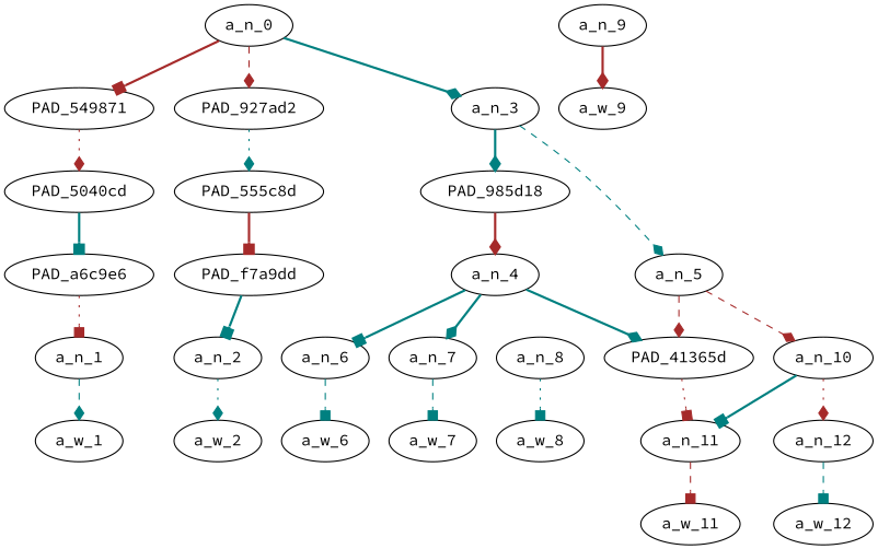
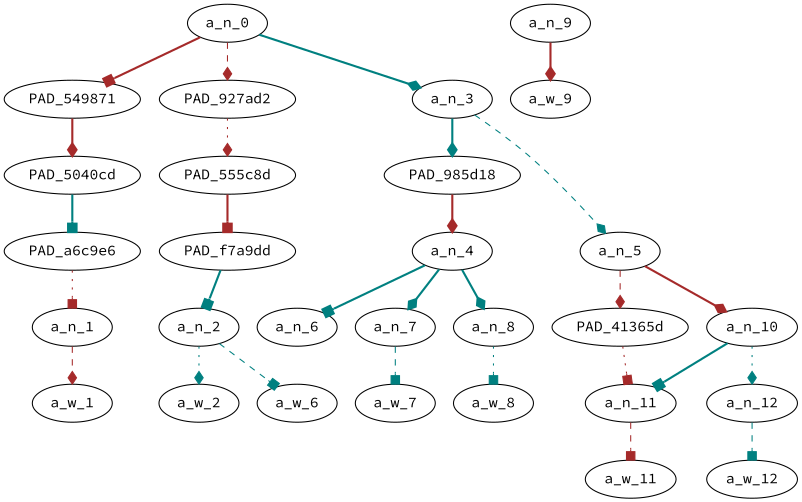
  strict digraph {
    fontname="Source Code Pro"
    node [div_dir=1 fontname="Source Code Pro" index=0 level=1 text_span="[0]" value=0.07111962]
    edge [arrowhead=diamond color=teal fontname="Source Code Pro" style=bold]
    a_n_0 [level=5 text_span="[0, 1, 2, 3, 4, 5, 6, 7]" value=1.00000004]
    PAD_549871 [level=4]
    PAD_927ad2 [index=1 level=4 text_span="[1]" value=0.08799258]
    a_n_3 [index=2 level=4 text_span="[2, 3, 4, 5, 6, 7]" value=0.83941504]
    PAD_5040cd [level=3]
    PAD_555c8d [index=1 level=3 text_span="[1]" value=0.08799258]
    PAD_985d18 [index=2 level=3 text_span="[2, 3, 4]" value=0.60000190]
    a_n_5 [index=3 level=3 text_span="[5, 6, 7]" value=0.23791848]
    PAD_a6c9e6 [level=2]
    PAD_f7a9dd [index=1 level=2 text_span="[1]" value=0.08799258]
    a_n_4 [index=2 level=2 text_span="[2, 3, 4]" value=0.60000190]
    PAD_41365d [div_dir=-1 index=3 level=2 text_span="[5]" value=0.06992282]
    a_n_10 [index=4 level=2 text_span="[6, 7]" value=0.16761210]
    a_n_1
    a_w_1 [div_dir=0 level=0 value="<user>"]
    a_n_2 [index=1 text_span="[1]" value=0.08799258]
    a_w_2 [div_dir=0 index=1 level=0 text_span="[1]" value=oh]
    a_n_6 [index=2 text_span="[2]" value=0.06717869]
    a_n_7 [index=3 text_span="[3]" value=0.06709152]
    a_n_8 [index=4 text_span="[4]" value=0.46415092]
    a_n_11 [index=6 text_span="[6]" value=0.05533926]
    a_n_12 [index=7 text_span="[7]" value=0.11165522]
    a_w_6 [div_dir=0 index=2 level=0 text_span="[2]" value=my]
    a_w_7 [div_dir=0 index=3 level=0 text_span="[3]" value=the]
    a_w_8 [div_dir=0 index=4 level=0 text_span="[4]" value=niggers]
    a_n_9 [div_dir=-1 index=5 text_span="[5]" value=0.06992282]
    a_w_9 [div_dir=0 index=5 level=0 text_span="[5]" value=gonna]
    a_w_11 [div_dir=0 index=6 level=0 text_span="[6]" value=be]
    a_w_12 [div_dir=0 index=7 level=0 text_span="[7]" value=pissed]
    a_n_0 -> PAD_549871 [arrowhead=box color=brown]
    a_n_0 -> PAD_927ad2 [color=brown style=dashed]
    a_n_0 -> a_n_3
-   PAD_549871 -> PAD_5040cd [color=brown style=dotted]
-   PAD_927ad2 -> PAD_555c8d [style=dotted]
+   PAD_549871 -> PAD_5040cd [color=brown]
+   PAD_927ad2 -> PAD_555c8d [color=brown style=dotted]
    a_n_3 -> PAD_985d18
    a_n_3 -> a_n_5 [style=dashed]
    PAD_5040cd -> PAD_a6c9e6 [arrowhead=box]
    PAD_555c8d -> PAD_f7a9dd [arrowhead=box color=brown]
    PAD_985d18 -> a_n_4 [color=brown]
    a_n_5 -> PAD_41365d [color=brown style=dashed]
-   a_n_5 -> a_n_10 [color=brown style=dashed]
+   a_n_5 -> a_n_10 [color=brown]
    PAD_a6c9e6 -> a_n_1 [arrowhead=box color=brown style=dotted]
    PAD_f7a9dd -> a_n_2 [arrowhead=box]
    a_n_4 -> a_n_6 [arrowhead=box]
    a_n_4 -> a_n_7
-   a_n_4 -> PAD_41365d
+   a_n_4 -> a_n_8
    PAD_41365d -> a_n_11 [arrowhead=box color=brown style=dotted]
    a_n_10 -> a_n_11 [arrowhead=box]
-   a_n_10 -> a_n_12 [color=brown style=dotted]
-   a_n_1 -> a_w_1 [style=dashed]
+   a_n_10 -> a_n_12 [style=dotted]
+   a_n_1 -> a_w_1 [color=brown style=dashed]
    a_n_2 -> a_w_2 [style=dotted]
-   a_n_6 -> a_w_6 [arrowhead=box style=dashed]
+   a_n_2 -> a_w_6 [arrowhead=box style=dashed]
    a_n_7 -> a_w_7 [arrowhead=box style=dashed]
    a_n_8 -> a_w_8 [arrowhead=box style=dotted]
    a_n_11 -> a_w_11 [arrowhead=box color=brown style=dashed]
    a_n_12 -> a_w_12 [arrowhead=box style=dashed]
    a_n_9 -> a_w_9 [color=brown]
  }
